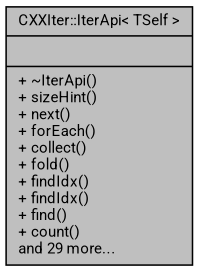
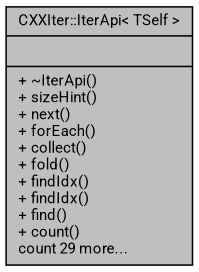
  digraph {
    fontname=Roboto
-   n1 [color=black fillcolor=grey75 fontcolor=black fontname=Roboto fontsize=10 height=0.2 label="{CXXIter::IterApi\< TSelf \>\n||+ ~IterApi()\l+ sizeHint()\l+ next()\l+ forEach()\l+ collect()\l+ fold()\l+ findIdx()\l+ findIdx()\l+ find()\l+ count()\land 29 more...\l}" shape=record style=filled width=0.4]
+   n1 [color=black fillcolor=grey75 fontcolor=black fontname=Roboto fontsize=10 height=0.2 label="{CXXIter::IterApi\< TSelf \>\n||+ ~IterApi()\l+ sizeHint()\l+ next()\l+ forEach()\l+ collect()\l+ fold()\l+ findIdx()\l+ findIdx()\l+ find()\l+ count()\lcount 29 more...\l}" shape=record style=filled width=0.4]
  }
